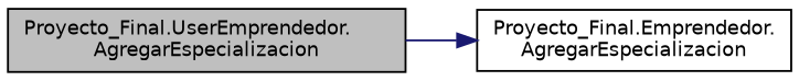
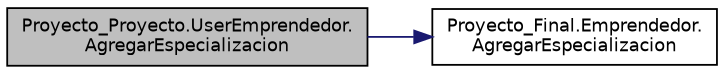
  digraph {
    rankdir=LR
    node [color=black fontname=Helvetica fontsize=10 shape=record style=filled]
-   n1 [fillcolor=grey75 fontcolor=black height=0.2 label="Proyecto_Final.UserEmprendedor.\lAgregarEspecializacion" width=0.4]
+   n1 [fillcolor=grey75 fontcolor=black height=0.2 label="Proyecto_Proyecto.UserEmprendedor.\lAgregarEspecializacion" width=0.4]
    n2 [fillcolor=white height=0.2 label="Proyecto_Final.Emprendedor.\lAgregarEspecializacion" width=0.4]
    n1 -> n2 [color=midnightblue fontname=Helvetica fontsize=10 labelfontname=Helvetica labelfontsize=10 style=solid]
  }
